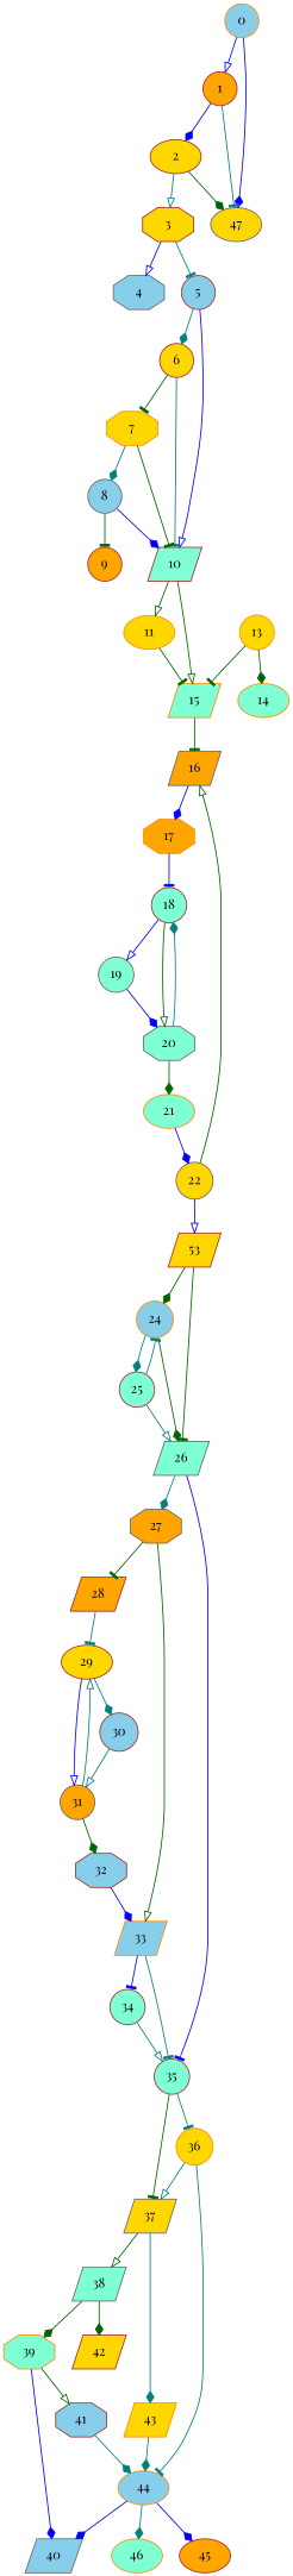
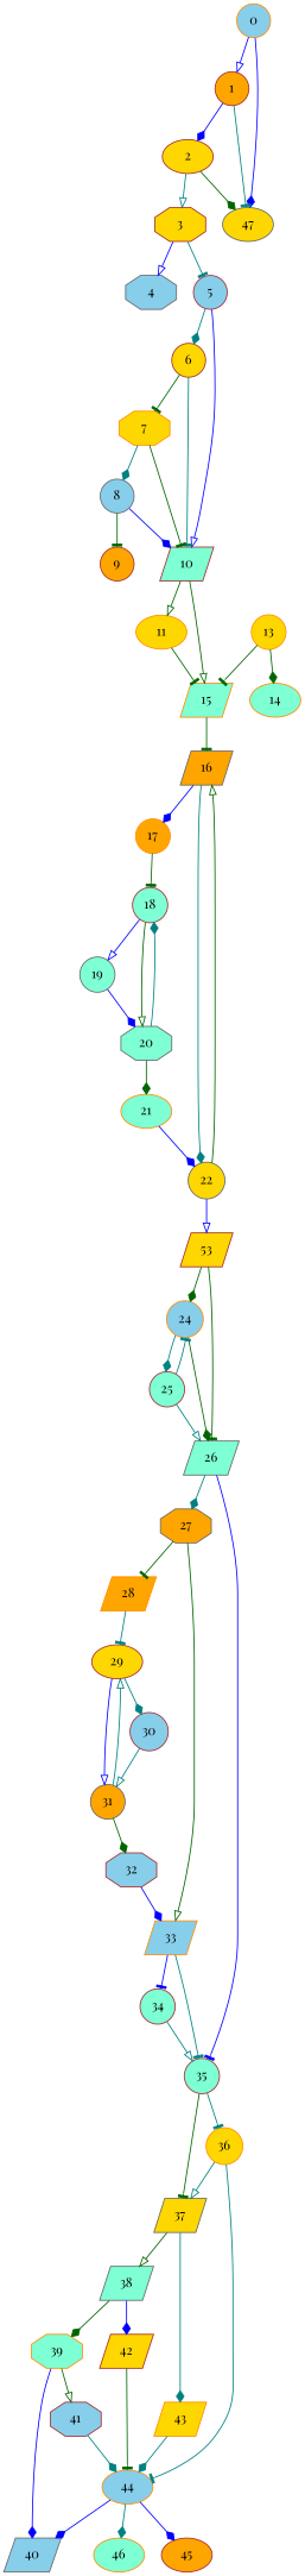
  digraph {
    fontname="Playfair Display"
    node [color=brown fillcolor=gold fontname="Playfair Display" shape=circle style=filled]
    edge [arrowhead=diamond color=teal fontname="Playfair Display"]
    0 [color=darkorange fillcolor=skyblue]
    1 [fillcolor=orange]
    47 [color=gray40 shape=ellipse]
    2 [shape=ellipse]
    3 [shape=octagon]
    4 [color=gray40 fillcolor=skyblue shape=octagon]
    5 [fillcolor=skyblue]
    6
    10 [fillcolor=aquamarine shape=parallelogram]
    7 [color=darkorange shape=octagon]
    11 [color=darkorange shape=ellipse]
    15 [color=darkorange fillcolor=aquamarine shape=parallelogram]
    8 [color=gray40 fillcolor=skyblue]
    9 [fillcolor=orange]
    16 [color=gray40 fillcolor=orange shape=parallelogram]
    13 [color=darkorange]
    14 [color=darkorange fillcolor=aquamarine shape=ellipse]
-   17 [color=darkorange fillcolor=orange shape=octagon]
+   17 [color=darkorange fillcolor=orange]
    22 [color=gray40]
    18 [fillcolor=aquamarine]
    n21 [label=53 shape=parallelogram]
    19 [color=gray40 fillcolor=aquamarine]
    20 [color=gray40 fillcolor=aquamarine shape=octagon]
    21 [color=darkorange fillcolor=aquamarine shape=ellipse]
    24 [color=darkorange fillcolor=skyblue]
    26 [color=gray40 fillcolor=aquamarine shape=parallelogram]
    25 [fillcolor=aquamarine]
    27 [color=gray40 fillcolor=orange shape=octagon]
    35 [fillcolor=aquamarine]
-   28 [fillcolor=orange shape=parallelogram]
+   28 [color=darkorange fillcolor=orange shape=parallelogram]
    33 [color=darkorange fillcolor=skyblue shape=parallelogram]
    36 [color=darkorange]
    37 [color=gray40 shape=parallelogram]
    29 [shape=ellipse]
    34 [fillcolor=aquamarine]
    30 [fillcolor=skyblue]
    31 [color=gray40 fillcolor=orange]
    32 [fillcolor=skyblue shape=octagon]
    44 [color=darkorange fillcolor=skyblue shape=ellipse]
    38 [color=gray40 fillcolor=aquamarine shape=parallelogram]
    43 [color=darkorange shape=parallelogram]
    40 [color=gray40 fillcolor=skyblue shape=parallelogram]
    45 [fillcolor=orange shape=ellipse]
    46 [color=darkorange fillcolor=aquamarine shape=ellipse]
    39 [color=darkorange fillcolor=aquamarine shape=octagon]
    42 [shape=parallelogram]
    41 [fillcolor=skyblue shape=octagon]
    0 -> 1 [arrowhead=onormal color=blue]
    0 -> 47 [color=blue]
    1 -> 47 [arrowhead=tee]
    1 -> 2 [color=blue]
    2 -> 47 [color=darkgreen]
    2 -> 3 [arrowhead=onormal]
    3 -> 4 [arrowhead=onormal color=blue]
    3 -> 5 [arrowhead=tee]
    5 -> 6
    5 -> 10 [arrowhead=onormal color=blue]
    6 -> 10 [arrowhead=tee]
    6 -> 7 [arrowhead=tee color=darkgreen]
    10 -> 11 [arrowhead=onormal color=darkgreen]
    10 -> 15 [arrowhead=onormal color=darkgreen]
    7 -> 10 [arrowhead=tee color=darkgreen]
    7 -> 8
    11 -> 15 [arrowhead=tee color=darkgreen]
    15 -> 16 [arrowhead=tee color=darkgreen]
    8 -> 10 [color=blue]
    8 -> 9 [arrowhead=tee color=darkgreen]
    16 -> 17 [color=blue]
+   16 -> 22
    13 -> 15 [arrowhead=tee color=darkgreen]
    13 -> 14 [color=darkgreen]
-   17 -> 18 [arrowhead=tee color=blue]
+   17 -> 18 [arrowhead=tee color=darkgreen]
    22 -> 16 [arrowhead=onormal color=darkgreen]
    22 -> n21 [arrowhead=onormal color=blue]
    18 -> 19 [arrowhead=onormal color=blue]
    18 -> 20 [arrowhead=onormal color=darkgreen]
    n21 -> 24 [color=darkgreen]
    n21 -> 26 [arrowhead=tee color=darkgreen]
    19 -> 20 [color=blue]
    20 -> 18
    20 -> 21 [color=darkgreen]
    21 -> 22 [color=blue]
    24 -> 26 [color=darkgreen]
    24 -> 25
    26 -> 27
    26 -> 35 [arrowhead=tee color=blue]
    25 -> 24 [arrowhead=tee]
    25 -> 26 [arrowhead=onormal]
    27 -> 28 [arrowhead=tee color=darkgreen]
    27 -> 33 [arrowhead=onormal color=darkgreen]
    35 -> 36 [arrowhead=tee]
    35 -> 37 [arrowhead=tee color=darkgreen]
    28 -> 29 [arrowhead=tee]
    33 -> 35 [arrowhead=tee]
    33 -> 34 [arrowhead=tee color=blue]
    36 -> 37 [arrowhead=onormal]
    36 -> 44 [arrowhead=tee]
    37 -> 38 [arrowhead=onormal color=darkgreen]
    37 -> 43
    29 -> 30
    29 -> 31 [arrowhead=onormal color=blue]
    34 -> 35 [arrowhead=onormal]
    30 -> 31 [arrowhead=onormal]
    31 -> 29 [arrowhead=onormal]
    31 -> 32 [color=darkgreen]
    32 -> 33 [color=blue]
    44 -> 40 [color=blue]
    44 -> 45 [color=blue]
    44 -> 46
    38 -> 39 [color=darkgreen]
-   38 -> 42 [color=darkgreen]
+   38 -> 42 [color=blue]
    43 -> 44
    39 -> 40 [color=blue]
    39 -> 41 [arrowhead=onormal color=darkgreen]
+   42 -> 44 [arrowhead=tee color=darkgreen]
    41 -> 44
  }
